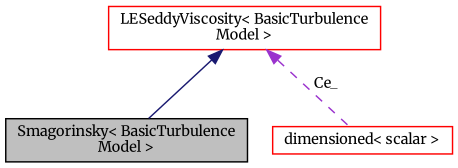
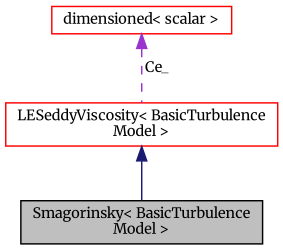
  digraph {
    fontname=Merriweather
    node [color=red fontname=Merriweather fontsize=10 shape=record]
    edge [dir=back fontname=Merriweather fontsize=10 labelfontname=FreeSans labelfontsize=10]
    n1 [color=black fillcolor=grey75 fontcolor=black height=0.2 label="Smagorinsky\< BasicTurbulence\lModel \>" style=filled width=0.4]
    n2 [height=0.2 label="LESeddyViscosity\< BasicTurbulence\lModel \>" width=0.4]
    n3 [height=0.2 label="dimensioned\< scalar \>" width=0.4]
    n2 -> n1 [color=midnightblue style=solid]
-   n2 -> n3 [color=darkorchid3 label=" Ce_" style=dashed]
+   n3 -> n2 [color=darkorchid3 label=" Ce_" style=dashed]
  }
